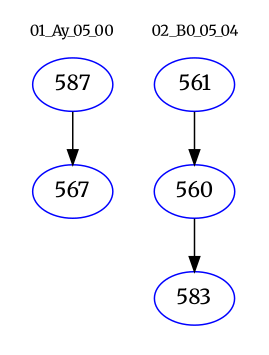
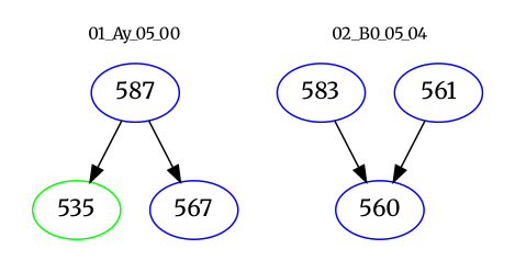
  digraph {
    fontname=Merriweather
    node [color=blue fontname=Merriweather]
    edge [color=black fontname=Merriweather]
    n1 [label=587]
+   n2 [color=green label=535]
    n3 [label=567]
    n4 [label=560]
    n5 [label=561]
    n6 [label=583]
    subgraph cluster_1 {
      color=white
      fontsize=10
      label="01_Ay_05_00"
      n1
+     n2
      n3
    }
    subgraph cluster_2 {
      color=white
      fontsize=10
      label="02_B0_05_04"
      n4
      n5
      n6
    }
+   n1 -> n2
    n1 -> n3
-   n4 -> n6
+   n6 -> n4
    n5 -> n4
  }
